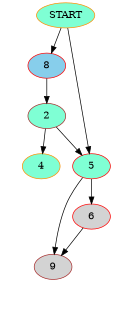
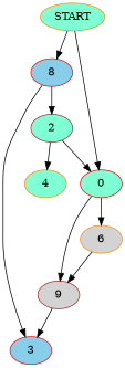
  digraph {
    node [color=red fillcolor=aquamarine style=filled]
    n1 [color=darkorange label=START]
    n2 [fillcolor=skyblue label=8]
-   5
+   5 [label=0]
    2 [color=brown]
+   3 [fillcolor=skyblue]
    4 [color=darkorange]
-   6 [fillcolor=lightgrey]
+   6 [color=darkorange fillcolor=lightgrey]
    n8 [color=brown fillcolor=lightgrey label=9]
    n1 -> n2
    n1 -> 5
    n2 -> 2
+   n2 -> 3
    5 -> 6
    5 -> n8
    2 -> 5
    2 -> 4
    6 -> n8
+   n8 -> 3
  }
